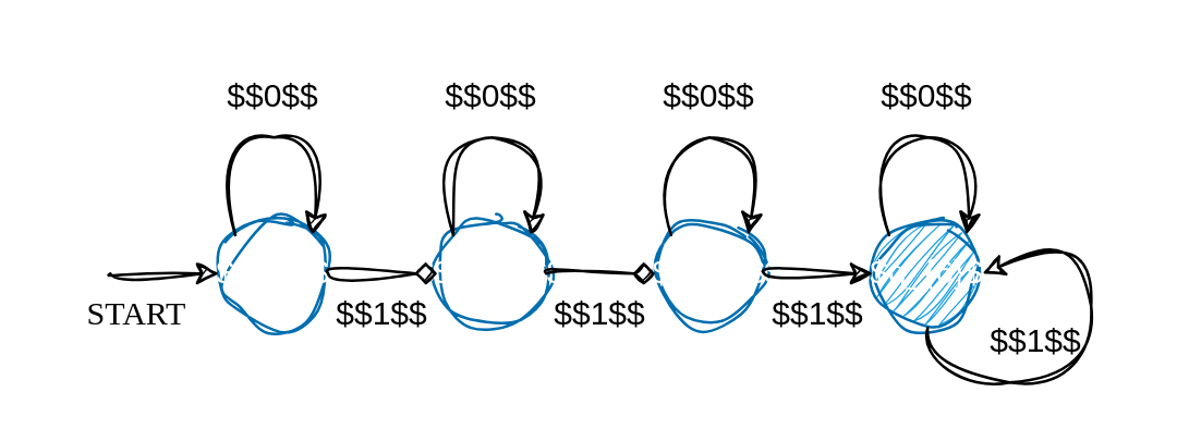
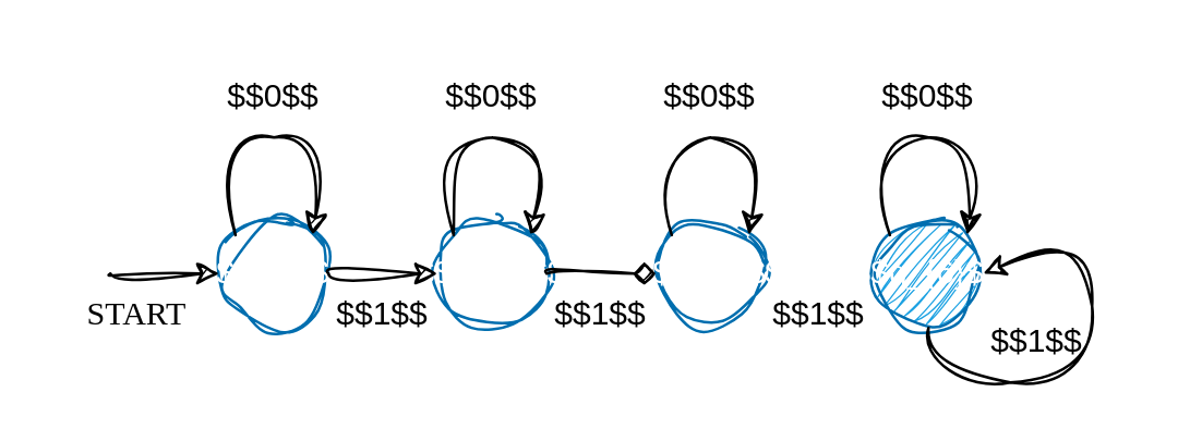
  <mxCell id="0" />
  <mxCell id="1" parent="0" />
  <mxCell id="2" value="$$q_{5}$$" style="ellipse;whiteSpace=wrap;html=1;sketch=1;curveFitting=1;jiggle=2;fillColor=none;fontColor=#ffffff;strokeColor=#006EAF;" parent="1" vertex="1"><mxGeometry x="80" y="80" width="40" height="40" as="geometry" /></mxCell>
  <mxCell id="3" value="$$q_{1}$$" style="ellipse;whiteSpace=wrap;html=1;sketch=1;curveFitting=1;jiggle=2;fillColor=none;fontColor=#ffffff;strokeColor=#006EAF;" parent="1" vertex="1"><mxGeometry x="160" y="80" width="40" height="40" as="geometry" /></mxCell>
- <mxCell id="4" value="" style="curved=1;endArrow=diamond;html=1;rounded=0;exitX=1;exitY=0.5;exitDx=0;exitDy=0;entryX=0;entryY=0.5;entryDx=0;entryDy=0;sketch=1;curveFitting=1;jiggle=2;" parent="1" source="2" target="3" edge="1"><mxGeometry width="50" height="50" relative="1" as="geometry"><mxPoint x="154" y="176" as="sourcePoint" /><mxPoint x="206" y="176" as="targetPoint" /><Array as="points" /></mxGeometry></mxCell>
+ <mxCell id="4" value="" style="curved=1;endArrow=classic;html=1;rounded=0;exitX=1;exitY=0.5;exitDx=0;exitDy=0;entryX=0;entryY=0.5;entryDx=0;entryDy=0;sketch=1;curveFitting=1;jiggle=2;" parent="1" source="2" target="3" edge="1"><mxGeometry width="50" height="50" relative="1" as="geometry"><mxPoint x="154" y="176" as="sourcePoint" /><mxPoint x="206" y="176" as="targetPoint" /><Array as="points" /></mxGeometry></mxCell>
  <mxCell id="5" value="" style="curved=1;endArrow=classic;html=1;rounded=0;exitX=0;exitY=0;exitDx=0;exitDy=0;entryX=1;entryY=0;entryDx=0;entryDy=0;sketch=1;curveFitting=1;jiggle=2;" parent="1" source="2" target="2" edge="1"><mxGeometry width="50" height="50" relative="1" as="geometry"><mxPoint x="80" y="70" as="sourcePoint" /><mxPoint x="120" y="70" as="targetPoint" /><Array as="points"><mxPoint x="80" y="50" /><mxPoint x="120" y="50" /></Array></mxGeometry></mxCell>
  <mxCell id="6" value="" style="curved=1;endArrow=classic;html=1;rounded=0;exitX=0;exitY=0;exitDx=0;exitDy=0;entryX=1;entryY=0;entryDx=0;entryDy=0;sketch=1;curveFitting=1;jiggle=2;" parent="1" source="3" target="3" edge="1"><mxGeometry width="50" height="50" relative="1" as="geometry"><mxPoint x="166" y="80" as="sourcePoint" /><mxPoint x="194" y="80" as="targetPoint" /><Array as="points"><mxPoint x="160" y="50" /><mxPoint x="200" y="50" /></Array></mxGeometry></mxCell>
  <mxCell id="7" value="$$q_{2}$$" style="ellipse;whiteSpace=wrap;html=1;sketch=1;curveFitting=1;jiggle=2;fillColor=none;fontColor=#ffffff;strokeColor=#006EAF;" parent="1" vertex="1"><mxGeometry x="240" y="80" width="40" height="40" as="geometry" /></mxCell>
  <mxCell id="8" value="$$q_{6}$$" style="ellipse;whiteSpace=wrap;html=1;sketch=1;curveFitting=1;jiggle=2;fillColor=#1ba1e2;fontColor=#ffffff;strokeColor=#006EAF;" parent="1" vertex="1"><mxGeometry x="320" y="80" width="40" height="40" as="geometry" /></mxCell>
  <mxCell id="9" value="" style="curved=1;endArrow=classic;html=1;rounded=0;exitX=0;exitY=0;exitDx=0;exitDy=0;entryX=1;entryY=0;entryDx=0;entryDy=0;sketch=1;curveFitting=1;jiggle=2;" parent="1" source="7" target="7" edge="1"><mxGeometry width="50" height="50" relative="1" as="geometry"><mxPoint x="246" y="80" as="sourcePoint" /><mxPoint x="274" y="80" as="targetPoint" /><Array as="points"><mxPoint x="240" y="50" /><mxPoint x="280" y="50" /></Array></mxGeometry></mxCell>
  <mxCell id="10" value="" style="curved=1;endArrow=classic;html=1;rounded=0;exitX=0;exitY=0;exitDx=0;exitDy=0;entryX=1;entryY=0;entryDx=0;entryDy=0;sketch=1;curveFitting=1;jiggle=2;" parent="1" source="8" target="8" edge="1"><mxGeometry width="50" height="50" relative="1" as="geometry"><mxPoint x="326" y="88" as="sourcePoint" /><mxPoint x="354" y="88" as="targetPoint" /><Array as="points"><mxPoint x="320" y="50" /><mxPoint x="360" y="50" /></Array></mxGeometry></mxCell>
  <mxCell id="11" value="" style="curved=1;endArrow=diamond;html=1;rounded=0;exitX=1;exitY=0.5;exitDx=0;exitDy=0;entryX=0;entryY=0.5;entryDx=0;entryDy=0;sketch=1;curveFitting=1;jiggle=2;" parent="1" source="3" target="7" edge="1"><mxGeometry width="50" height="50" relative="1" as="geometry"><mxPoint x="200" y="99.79" as="sourcePoint" /><mxPoint x="240" y="99.79" as="targetPoint" /><Array as="points" /></mxGeometry></mxCell>
- <mxCell id="12" value="" style="curved=1;endArrow=classic;html=1;rounded=0;sketch=1;curveFitting=1;jiggle=2;entryX=0;entryY=0.5;entryDx=0;entryDy=0;exitX=1;exitY=0.5;exitDx=0;exitDy=0;" parent="1" source="7" target="8" edge="1"><mxGeometry width="50" height="50" relative="1" as="geometry"><mxPoint x="280" y="100" as="sourcePoint" /><mxPoint x="320" y="100" as="targetPoint" /><Array as="points" /></mxGeometry></mxCell>
  <mxCell id="13" value="" style="curved=1;endArrow=classic;html=1;rounded=0;exitX=0.5;exitY=1;exitDx=0;exitDy=0;entryX=1;entryY=0.5;entryDx=0;entryDy=0;sketch=1;curveFitting=1;jiggle=2;" parent="1" source="8" target="8" edge="1"><mxGeometry width="50" height="50" relative="1" as="geometry"><mxPoint x="366" y="120" as="sourcePoint" /><mxPoint x="394" y="120" as="targetPoint" /><Array as="points"><mxPoint x="340" y="140" /><mxPoint x="400" y="140" /><mxPoint x="400" y="84" /></Array></mxGeometry></mxCell>
  <mxCell id="14" value="$$0$$" style="text;html=1;align=center;verticalAlign=middle;whiteSpace=wrap;rounded=0;" parent="1" vertex="1"><mxGeometry x="70" y="20" width="60" height="30" as="geometry" /></mxCell>
  <mxCell id="15" value="$$0$$" style="text;html=1;align=center;verticalAlign=middle;whiteSpace=wrap;rounded=0;" parent="1" vertex="1"><mxGeometry x="150" y="20" width="60" height="30" as="geometry" /></mxCell>
  <mxCell id="16" value="$$0$$" style="text;html=1;align=center;verticalAlign=middle;whiteSpace=wrap;rounded=0;" parent="1" vertex="1"><mxGeometry x="230" y="20" width="60" height="30" as="geometry" /></mxCell>
  <mxCell id="17" value="$$0$$" style="text;html=1;align=center;verticalAlign=middle;whiteSpace=wrap;rounded=0;" parent="1" vertex="1"><mxGeometry x="310" y="20" width="60" height="30" as="geometry" /></mxCell>
  <mxCell id="18" value="$$1$$" style="text;html=1;align=center;verticalAlign=middle;whiteSpace=wrap;rounded=0;" parent="1" vertex="1"><mxGeometry x="110" y="100" width="60" height="30" as="geometry" /></mxCell>
  <mxCell id="19" value="$$1$$" style="text;html=1;align=center;verticalAlign=middle;whiteSpace=wrap;rounded=0;" parent="1" vertex="1"><mxGeometry x="190" y="100" width="60" height="30" as="geometry" /></mxCell>
  <mxCell id="20" value="$$1$$" style="text;html=1;align=center;verticalAlign=middle;whiteSpace=wrap;rounded=0;" parent="1" vertex="1"><mxGeometry x="270" y="100" width="60" height="30" as="geometry" /></mxCell>
  <mxCell id="21" value="$$1$$" style="text;html=1;align=center;verticalAlign=middle;whiteSpace=wrap;rounded=0;" parent="1" vertex="1"><mxGeometry x="350" y="110" width="60" height="30" as="geometry" /></mxCell>
  <mxCell id="22" value="" style="curved=1;endArrow=classic;html=1;rounded=0;exitX=1;exitY=0.5;exitDx=0;exitDy=0;entryX=0;entryY=0.5;entryDx=0;entryDy=0;sketch=1;curveFitting=1;jiggle=2;" edge="1" parent="1"><mxGeometry width="50" height="50" relative="1" as="geometry"><mxPoint x="40" y="100" as="sourcePoint" /><mxPoint x="80" y="100" as="targetPoint" /><Array as="points" /></mxGeometry></mxCell>
  <mxCell id="23" value="START" style="text;html=1;align=center;verticalAlign=middle;whiteSpace=wrap;rounded=0;fontFamily=Comic Sans MS;" vertex="1" parent="1"><mxGeometry x="20" y="100" width="60" height="30" as="geometry" /></mxCell>
